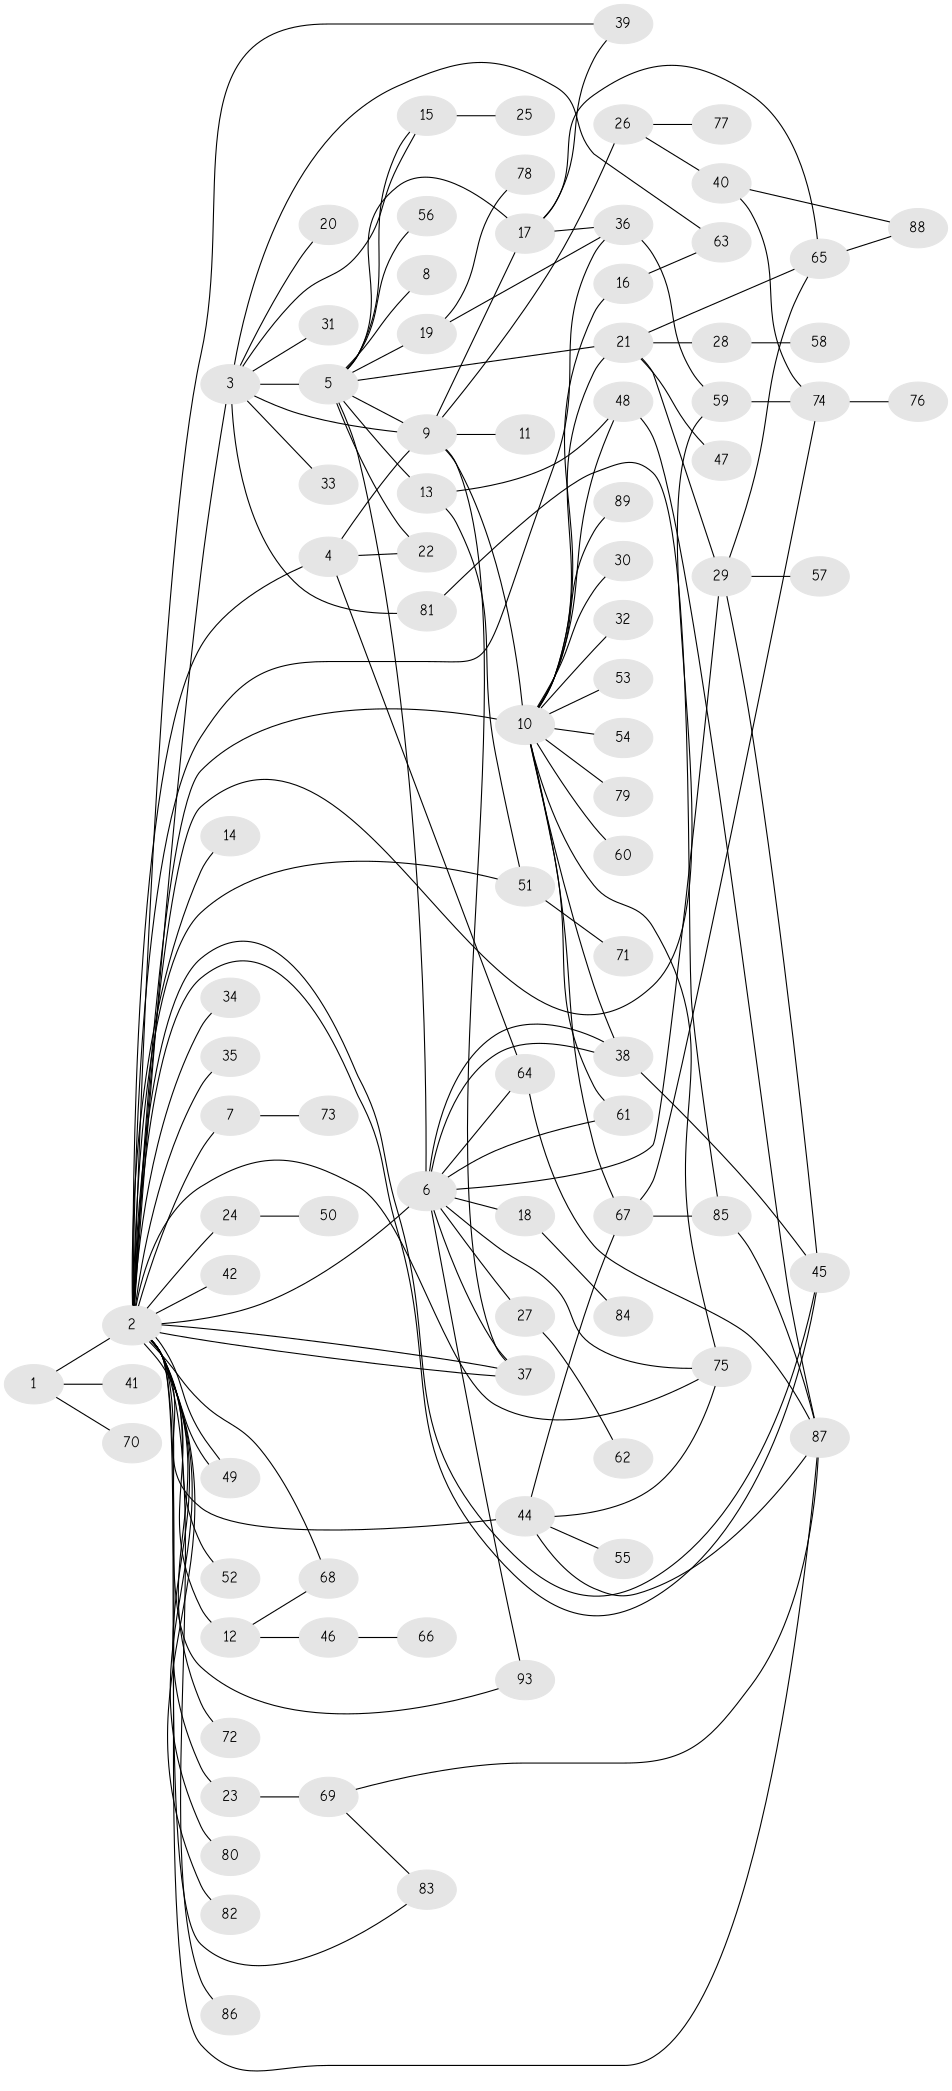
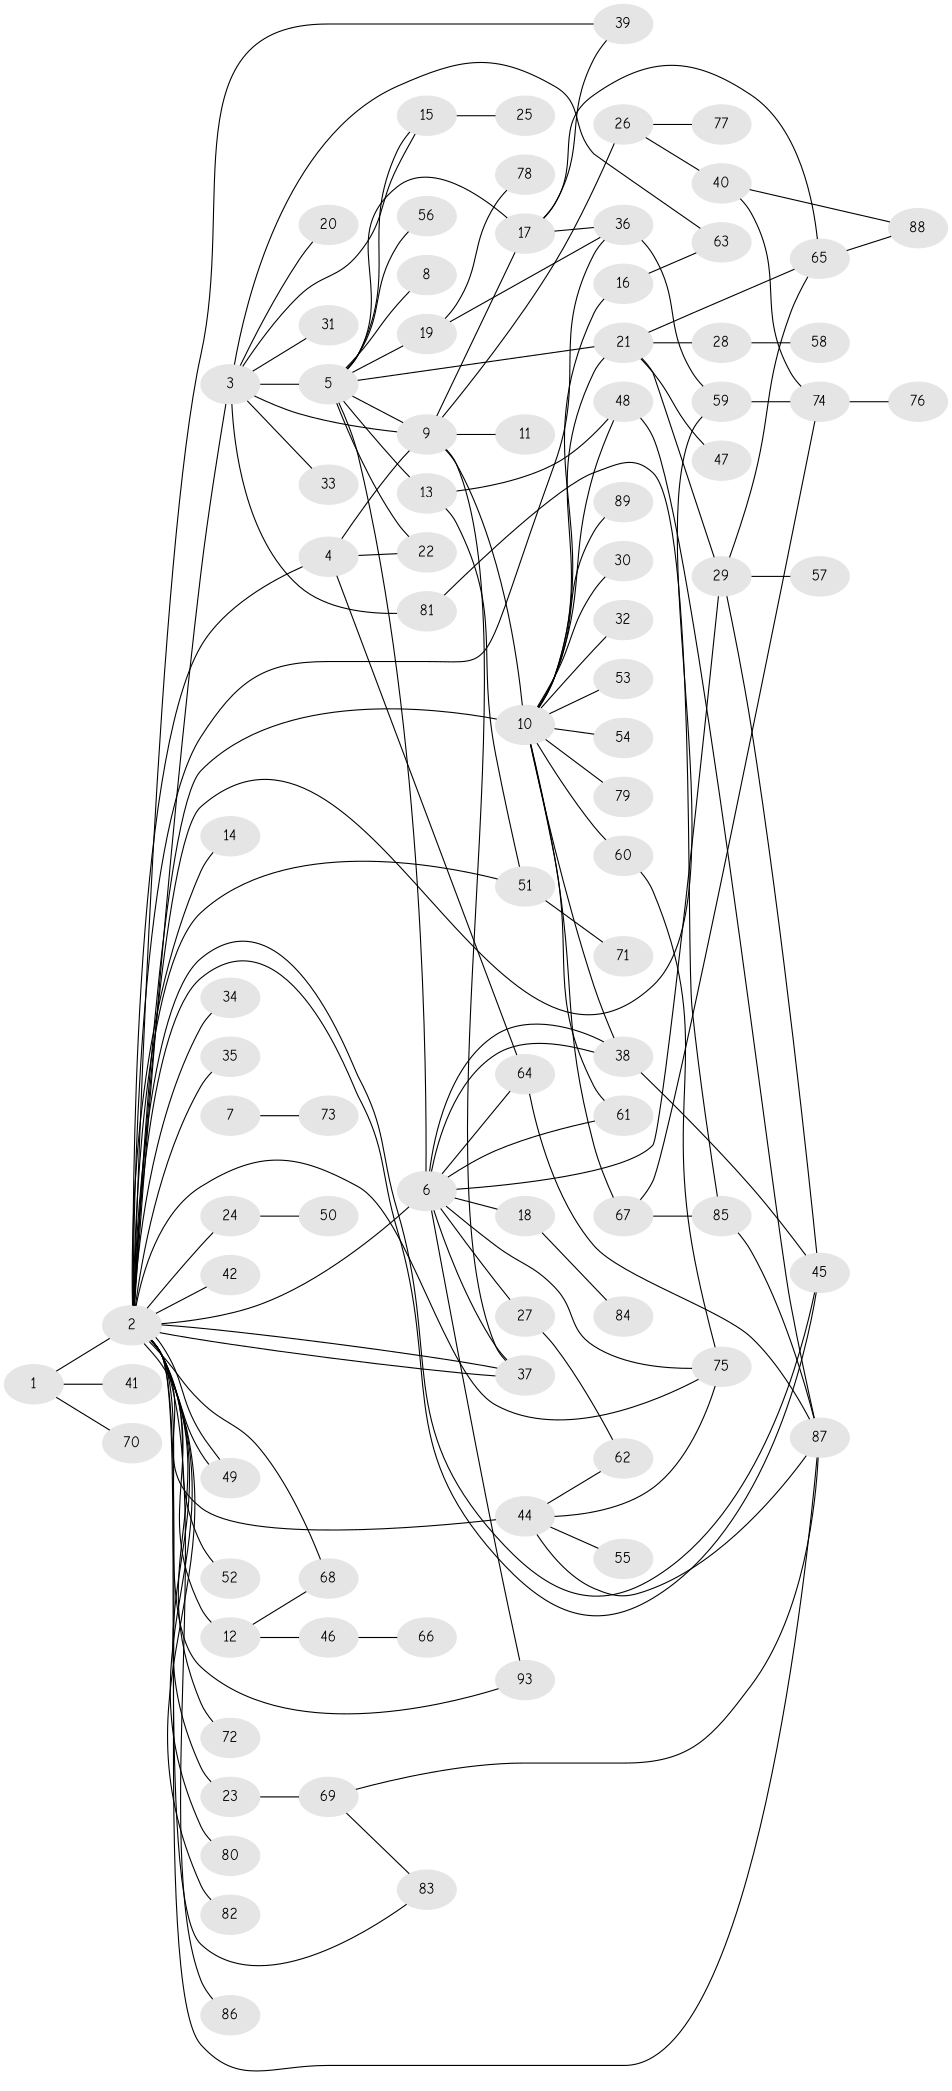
  graph {
    fontname="Comic Neue"
    rankdir=LR
    node [color=gray90 fontname="Comic Neue" style=filled]
    edge [fontname="Comic Neue"]
    1
    2
    41
    70
    3
    4
    6
    7
    10
    12
    14
    23
    24
    34
    35
    36
    37
    39
    42
    n20 [label=93]
    44
    45
    49
    51
    52
    59
    68
    72
    75
    80
    82
    83
    86
    87
    5
    9
    15
    20
    31
    33
    63
    81
    22
    64
    18
    27
    29
    38
    61
    73
    21
    16
    30
    32
    48
    53
    54
    60
    67
    79
    89
    46
    69
    50
    55
    71
    74
    8
    13
    17
    19
    56
    11
    26
    25
    85
    65
    78
    28
    47
    84
    62
    57
    40
    77
    66
    88
    58
    76
    1 -- 2
    1 -- 41
    1 -- 70
    2 -- 3
    2 -- 4
    2 -- 6
-   2 -- 7
    2 -- 10
    2 -- 12
    2 -- 14
    2 -- 23
    2 -- 24
    2 -- 34
    2 -- 35
    2 -- 36
    2 -- 37
    2 -- 37
    2 -- 39
    2 -- 42
    2 -- n20
    2 -- 44
    2 -- 45
    2 -- 45
    2 -- 49
    2 -- 49
    2 -- 51
    2 -- 52
    2 -- 59
    2 -- 68
    2 -- 72
    2 -- 75
    2 -- 80
    2 -- 82
    2 -- 83
    2 -- 86
    2 -- 87
    3 -- 5
    3 -- 9
    3 -- 15
    3 -- 20
    3 -- 31
    3 -- 33
    3 -- 63
    3 -- 81
    4 -- 9
    4 -- 22
    4 -- 64
    6 -- 37
    6 -- n20
    6 -- 75
    6 -- 64
    6 -- 18
    6 -- 27
    6 -- 29
    6 -- 38
    6 -- 38
    6 -- 61
    7 -- 73
-   10 -- 75
+   60 -- 75
    10 -- 38
    10 -- 61
    10 -- 21
    10 -- 16
    10 -- 30
    10 -- 32
    10 -- 48
    10 -- 53
    10 -- 54
    10 -- 60
    10 -- 67
    10 -- 79
    10 -- 89
    12 -- 68
    12 -- 46
    23 -- 69
    24 -- 50
    36 -- 59
    44 -- 75
    44 -- 87
-   44 -- 67
+   44 -- 62
    44 -- 55
    51 -- 71
    59 -- 74
    5 -- 6
    5 -- 9
    5 -- 15
    5 -- 22
    5 -- 21
    5 -- 8
    5 -- 13
    5 -- 17
    5 -- 19
    5 -- 56
    9 -- 10
    9 -- 37
    9 -- 17
    9 -- 11
    9 -- 26
    15 -- 25
    81 -- 85
    64 -- 87
    18 -- 84
    27 -- 62
    29 -- 45
    29 -- 65
    29 -- 57
    38 -- 45
    21 -- 29
    21 -- 65
    21 -- 28
    21 -- 47
    16 -- 63
    48 -- 87
    67 -- 74
    67 -- 85
    46 -- 66
    69 -- 83
    69 -- 87
    74 -- 76
    13 -- 51
    13 -- 48
    17 -- 36
    17 -- 39
    17 -- 65
    19 -- 36
    19 -- 78
    26 -- 40
    26 -- 77
    85 -- 87
    65 -- 88
    28 -- 58
    40 -- 74
    40 -- 88
  }
